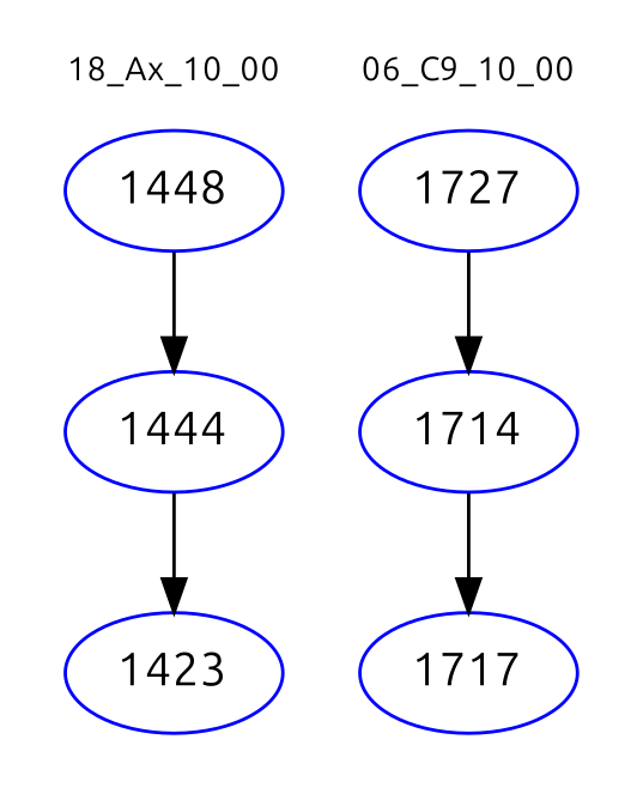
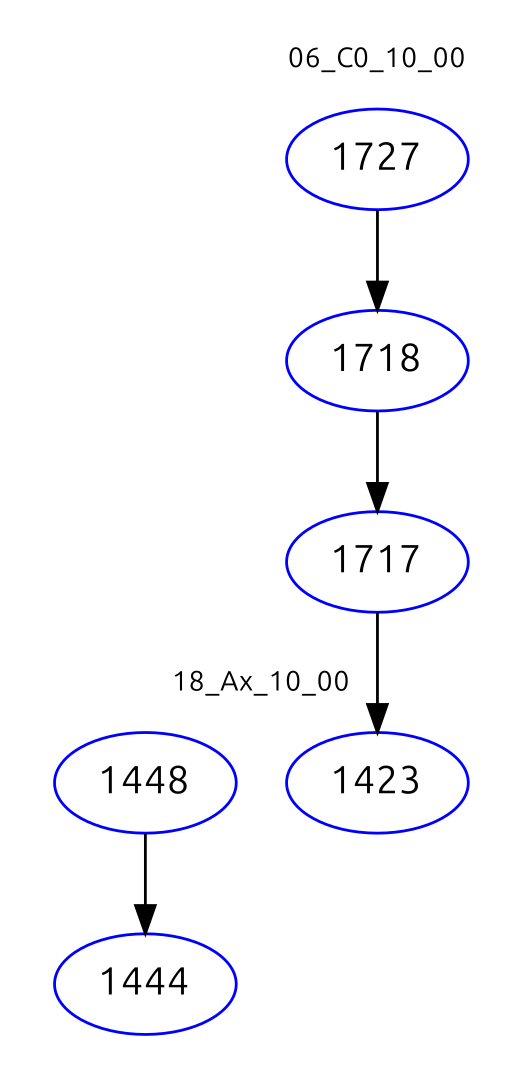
  digraph {
    fontname=Ubuntu
    node [color=blue fontname=Ubuntu]
    edge [color=black fontname=Ubuntu]
    n1 [label=1444]
    n2 [label=1423]
    n3 [label=1448]
-   n4 [label=1714]
+   n4 [label=1718]
    n5 [label=1717]
    n6 [label=1727]
    subgraph cluster_1 {
      color=white
      fontsize=10
      label="18_Ax_10_00"
      n1
      n2
      n3
    }
    subgraph cluster_2 {
      color=white
      fontsize=10
-     label="06_C9_10_00"
+     label="06_C0_10_00"
      n4
      n5
      n6
    }
-   n1 -> n2
+   n5 -> n2
    n3 -> n1
    n4 -> n5
    n6 -> n4
  }
